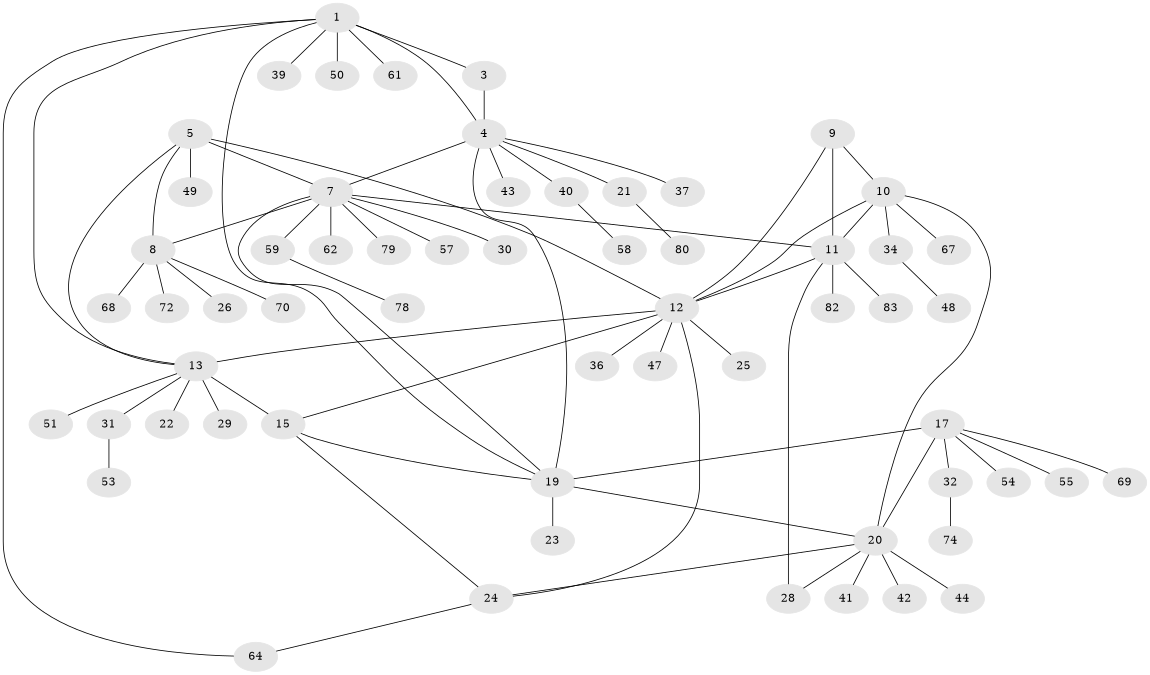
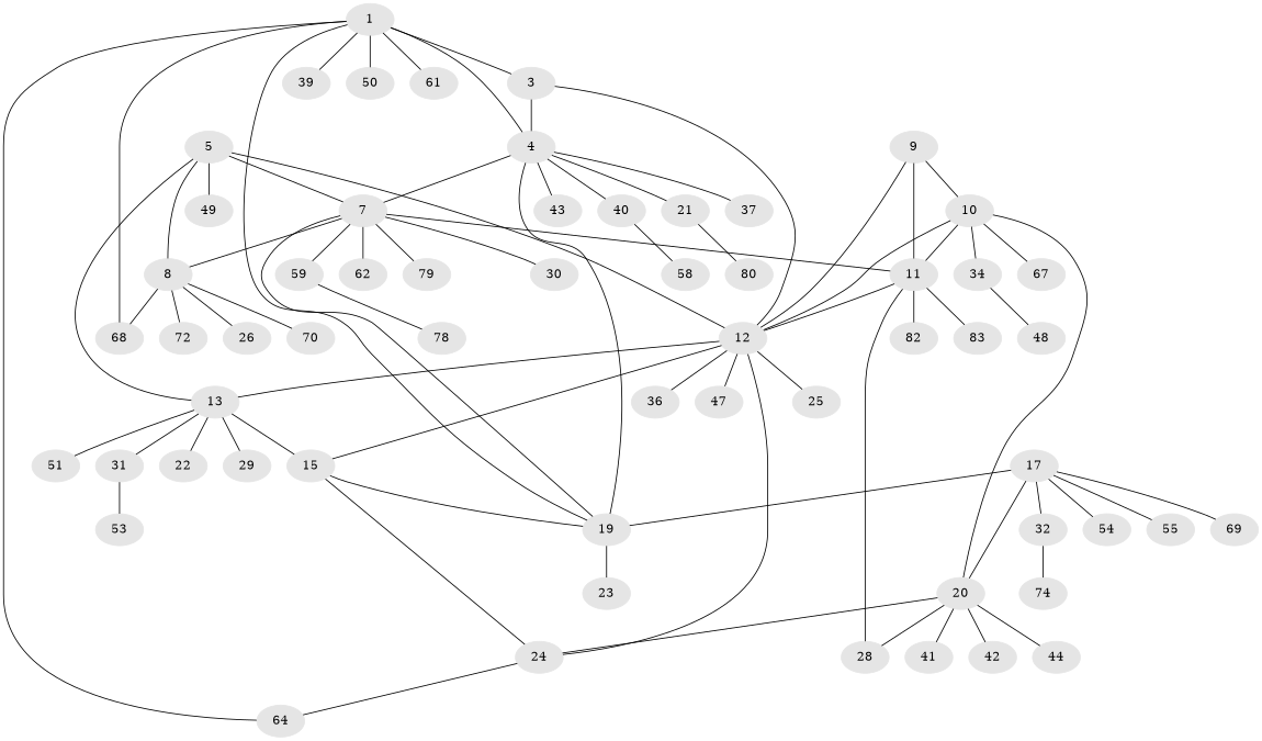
  graph {
    node [color=gray90 style=filled]
    1 [super="+2"]
    3 [super="+75"]
    4 [super="+73"]
    13 [super="+14"]
    19 [super="+33"]
    39
    50
    61
    64
    12 [super="+16"]
    7 [super="+46"]
    21 [super="+45"]
    37
    40
    43 [super="+60"]
    15 [super="+63"]
    22
    29
    31
    51
    20 [super="+65"]
    23 [super="+77"]
    24 [super="+56"]
    25
    36 [super="+76"]
    47
    8 [super="+27"]
    11 [super="+81"]
    30
-   57
    59
    62
    79
    80
    58
    5 [super="+6"]
    49
    26
    68
    70
    72
    28
    82
    83
    78
    9 [super="+71"]
    10 [super="+38"]
    34 [super="+35"]
    67
    41
    42
    44
    48
    53
    17 [super="+18"]
    32
    54
    55
    69
    74
    1 -- 3 [weight=2]
    1 -- 4 [weight=2]
-   1 -- 13
+   1 -- 68
    1 -- 19
    1 -- 39
    1 -- 50
    1 -- 61
    1 -- 64
    3 -- 4
+   3 -- 12
    4 -- 19
    4 -- 7
    4 -- 21
    4 -- 37
    4 -- 40
    4 -- 43
    13 -- 15 [weight=2]
    13 -- 22
    13 -- 29
    13 -- 31
    13 -- 51
-   19 -- 20
    19 -- 23
    12 -- 13 [weight=2]
    12 -- 15
    12 -- 24
    12 -- 25
    12 -- 36
    12 -- 47
    7 -- 19
    7 -- 8
    7 -- 11
    7 -- 30
-   7 -- 57
    7 -- 59
    7 -- 62
    7 -- 79
    21 -- 80
    40 -- 58
    15 -- 19
    15 -- 24
    31 -- 53
    20 -- 24
    20 -- 28
    20 -- 41
    20 -- 42
    20 -- 44
    24 -- 64
    8 -- 26
    8 -- 68
    8 -- 70
    8 -- 72
    11 -- 12
    11 -- 28
    11 -- 82
    11 -- 83
    59 -- 78
    5 -- 13
    5 -- 12
    5 -- 7 [weight=2]
    5 -- 8 [weight=2]
    5 -- 49
    9 -- 12
    9 -- 11
    9 -- 10
    10 -- 12
    10 -- 20
    10 -- 11
    10 -- 34
    10 -- 67
    34 -- 48
    17 -- 19 [weight=2]
    17 -- 20 [weight=2]
    17 -- 32
    17 -- 54
    17 -- 55
    17 -- 69
    32 -- 74
  }
